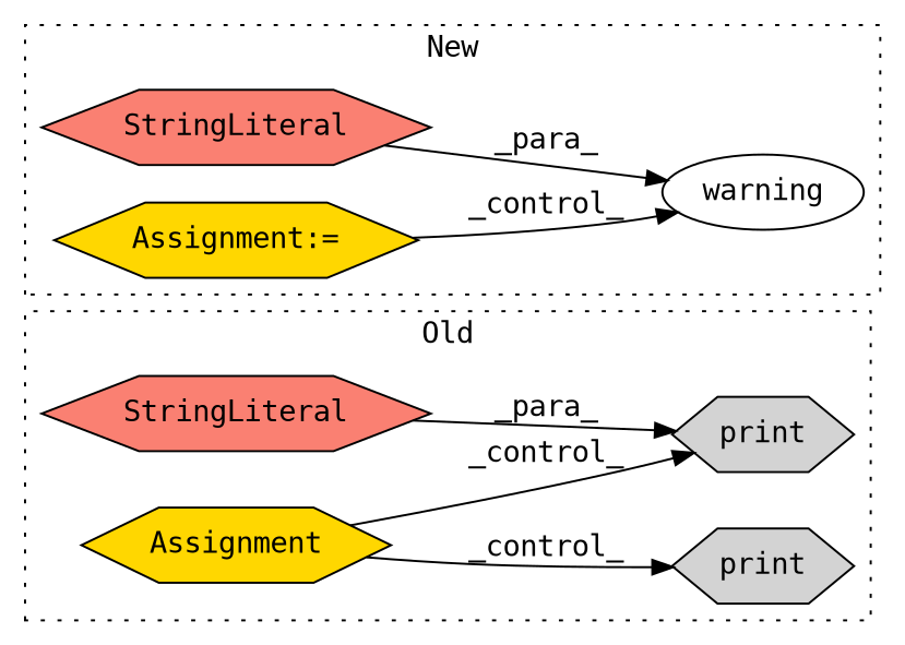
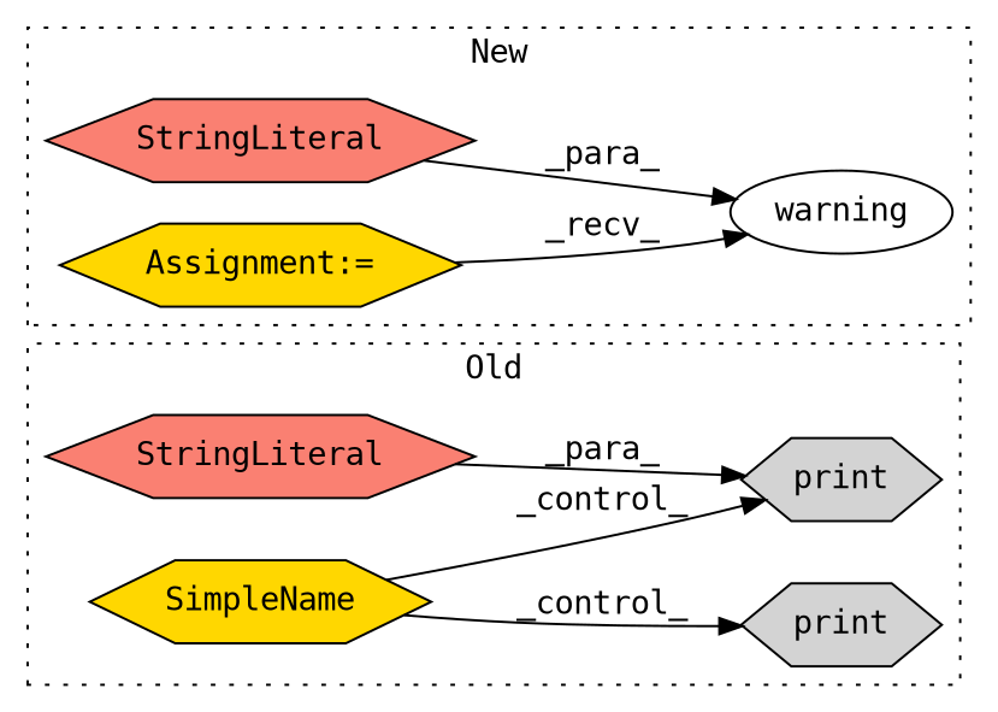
  digraph {
    fontname="DejaVu Sans Mono"
    rankdir=LR
    node [a=32 fillcolor=lightgrey fontname="DejaVu Sans Mono" l="6,1" shape=hexagon style=filled]
    edge [fontname="DejaVu Sans Mono"]
    n1 [label=print s="5100,5501"]
    n2 [a=45 fillcolor=salmon l=395 label=StringLiteral s=5106]
-   n3 [a=42 fillcolor=gold label=Assignment l=""]
+   n3 [a=42 fillcolor=gold label=SimpleName l=""]
    n4 [label=print s="5583,5903"]
    n5 [fillcolor=white l="8,1" label=warning s="5439,5750" shape=ellipse]
    n6 [a=45 fillcolor=salmon l=303 label=StringLiteral s=5447]
    n7 [a=7 fillcolor=gold l=7 label="Assignment:=" s=4085]
    subgraph cluster_1 {
      label=Old
      style=dotted
      n1
      n2
      n3
      n4
    }
    subgraph cluster_2 {
      label=New
      style=dotted
      n5
      n6
      n7
    }
    n2 -> n1 [label=_para_]
    n3 -> n1 [label=_control_]
    n3 -> n4 [label=_control_]
    n6 -> n5 [label=_para_]
-   n7 -> n5 [label=_control_]
+   n7 -> n5 [label=_recv_]
  }
